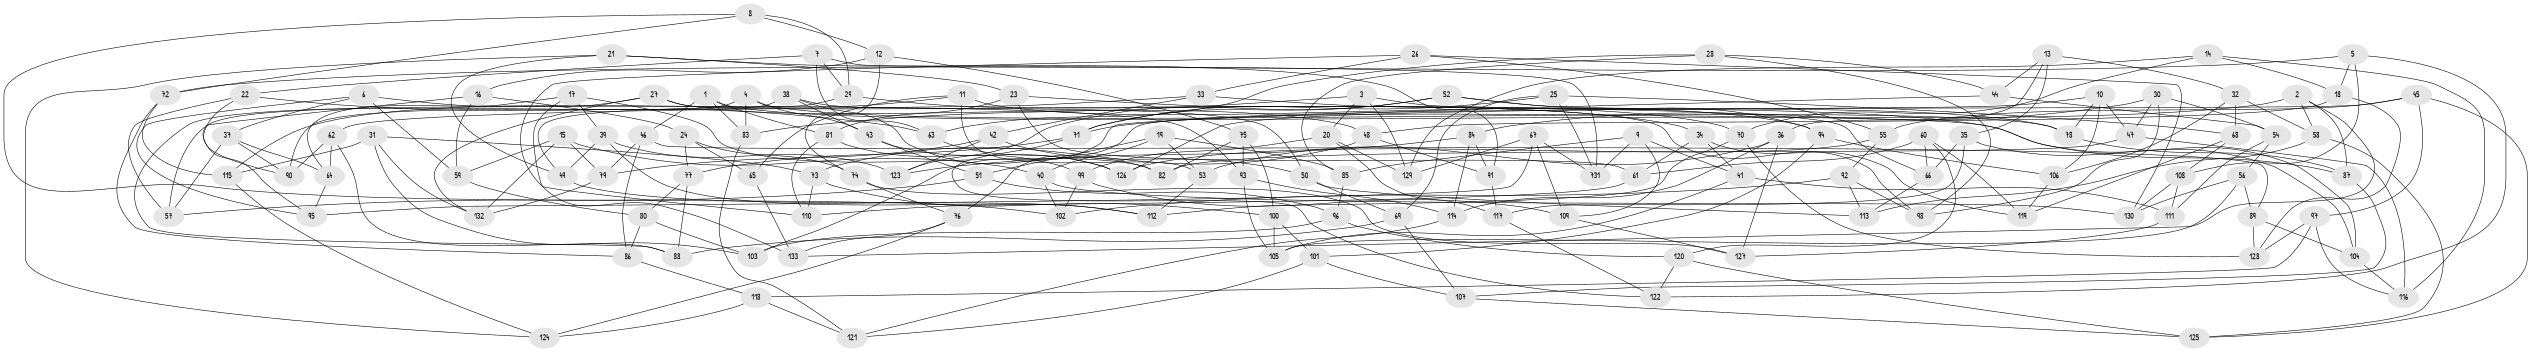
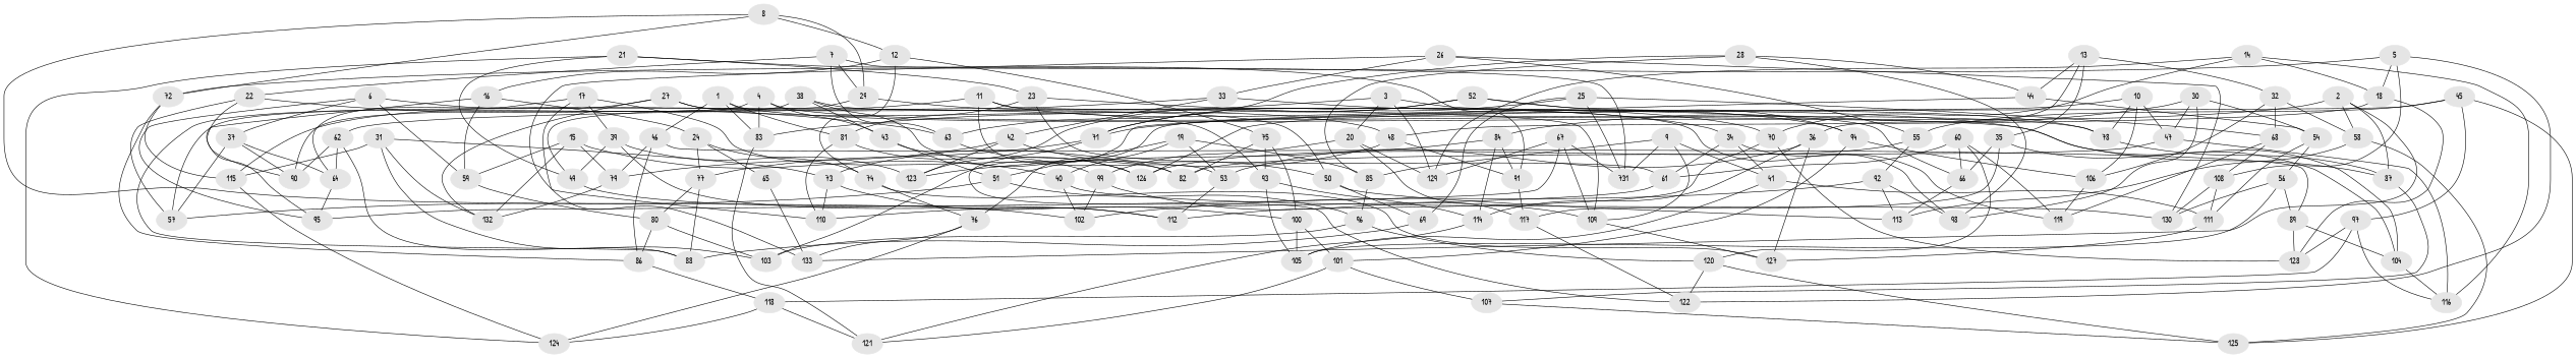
  graph {
    fontname="Patrick Hand"
    node [color=gray90 fontname="Patrick Hand" style=filled]
    edge [fontname="Patrick Hand"]
    1
    46
    81
    83
    87
    79
    86
    89
    99
    110
    121
    107
    2
    58
    71
    133
    125
    113
    122
    77
    3
    20
    66
    129
    117
    4
    43
    57
    78
    126
    51
    5
    18
    72
    108
    48
    128
    115
    130
    111
    6
    37
    59
    93
    95
    64
    90
    80
    114
    105
    7
    22
    29
    63
    n55 [label=731]
    49
    34
    8
    12
    102
    16
    74
    75
    9
    41
    85
    109
    96
    127
    10
    47
    106
    116
    82
    119
    11
    53
    65
    94
    112
    101
    124
    24
    76
    100
    13
    32
    35
    36
    44
    68
    104
    54
    103
    14
    70
    15
    40
    132
    17
    39
    123
    91
    73
    19
    21
    23
    61
    88
    25
    69
    26
    33
    55
    42
    62
    92
    27
    50
    28
    98
    30
    84
    56
    31
    38
    45
    97
    118
    120
    52
    60
    67
    1 -- 46
    1 -- 81
    1 -- 83
    1 -- 87
    46 -- 79
    46 -- 86
    46 -- 89
    81 -- 99
    81 -- 110
    83 -- 121
    87 -- 107
    79 -- 132
    86 -- 118
    89 -- 128
    89 -- 104
    99 -- 102
    99 -- 109
    107 -- 125
    2 -- 87
    2 -- 58
    2 -- 71
    2 -- 133
    58 -- 125
    58 -- 113
    71 -- 122
    71 -- 77
    77 -- 80
    77 -- 88
    3 -- 83
    3 -- 20
    3 -- 66
    3 -- 129
    20 -- 99
    20 -- 129
    20 -- 117
    66 -- 113
    117 -- 122
    4 -- 83
    4 -- 43
    4 -- 57
    4 -- 78
    43 -- 126
    43 -- 51
    78 -- 87
    51 -- 57
    51 -- 96
    5 -- 122
    5 -- 18
    5 -- 72
    5 -- 108
    18 -- 48
    18 -- 128
    72 -- 86
    72 -- 115
    108 -- 130
    108 -- 111
    48 -- 91
    48 -- 73
    115 -- 124
    111 -- 127
    6 -- 37
    6 -- 59
    6 -- 93
    6 -- 95
    37 -- 57
    37 -- 64
    37 -- 90
    59 -- 80
    93 -- 114
    93 -- 105
    64 -- 95
    80 -- 86
    80 -- 103
    114 -- 121
    7 -- 22
    7 -- 29
    7 -- 63
    7 -- n55
    22 -- 57
    22 -- 90
    22 -- 63
    29 -- 49
    29 -- 34
    63 -- 126
    49 -- 112
    34 -- 41
    34 -- 119
    34 -- 61
    8 -- 72
    8 -- 29
    8 -- 12
    8 -- 102
    12 -- 16
    12 -- 74
    12 -- 75
    16 -- 59
    16 -- 95
    16 -- 24
    74 -- 127
    74 -- 76
    75 -- 93
    75 -- 82
    75 -- 100
    9 -- n55
    9 -- 41
    9 -- 85
    9 -- 109
    41 -- 111
    41 -- 105
    85 -- 96
    109 -- 127
    96 -- 103
    96 -- 120
    10 -- 78
    10 -- 126
    10 -- 47
    10 -- 106
    47 -- 116
    47 -- 82
    106 -- 119
    11 -- 115
    11 -- 53
-   11 -- 65
+   11 -- 109
    11 -- 94
    53 -- 112
    65 -- 133
    94 -- 106
    94 -- 101
    101 -- 121
    101 -- 107
    24 -- 77
    24 -- 74
    24 -- 65
    76 -- 133
    76 -- 124
    100 -- 105
    100 -- 101
    13 -- 32
    13 -- 35
    13 -- 36
    13 -- 44
    32 -- 58
    32 -- 106
    32 -- 68
    35 -- 66
    35 -- 117
    35 -- 104
    36 -- 114
    36 -- 127
    36 -- 53
    44 -- 54
    44 -- 103
    68 -- 108
    68 -- 119
    104 -- 116
    54 -- 111
    54 -- 56
    14 -- 129
    14 -- 18
    14 -- 116
    14 -- 70
    70 -- 128
    70 -- 112
    15 -- 79
    15 -- 59
    15 -- 40
    15 -- 132
    40 -- 130
    40 -- 102
    17 -- 133
    17 -- 64
    17 -- 82
    17 -- 39
    39 -- 49
    39 -- 112
    39 -- 123
    91 -- 117
    73 -- 110
    73 -- 100
    19 -- 51
    19 -- 85
    19 -- 53
    19 -- 40
    21 -- 49
    21 -- 124
    21 -- 91
    21 -- 23
    23 -- 81
    23 -- 70
    23 -- 61
    61 -- 110
    25 -- 71
    25 -- n55
    25 -- 68
    25 -- 69
-   69 -- 107
    69 -- 88
    26 -- 110
    26 -- 130
    26 -- 33
    26 -- 55
    33 -- 104
    33 -- 42
    33 -- 62
    55 -- 126
    55 -- 92
    42 -- 79
    42 -- 123
    42 -- 50
    62 -- 64
    62 -- 90
    62 -- 88
    92 -- 113
    92 -- 102
    92 -- 98
    27 -- 48
    27 -- 132
    27 -- 88
    27 -- 50
    50 -- 113
    50 -- 69
    28 -- 63
    28 -- 85
    28 -- 44
    28 -- 98
    30 -- 47
    30 -- 54
    30 -- 98
    30 -- 84
    84 -- 114
    84 -- 123
    84 -- 91
    56 -- 89
    56 -- 130
    56 -- 105
    31 -- 115
    31 -- 103
    31 -- 132
    31 -- 73
    38 -- 43
    38 -- 90
    38 -- 82
    38 -- 98
    45 -- 125
    45 -- 76
    45 -- 55
    45 -- 97
    97 -- 128
    97 -- 116
    97 -- 118
    118 -- 121
    118 -- 124
    120 -- 125
    120 -- 122
    52 -- 71
    52 -- 78
    52 -- 94
    52 -- 123
    60 -- 66
    60 -- 119
    60 -- 61
    60 -- 120
    67 -- 129
    67 -- 95
    67 -- n55
    67 -- 109
  }
